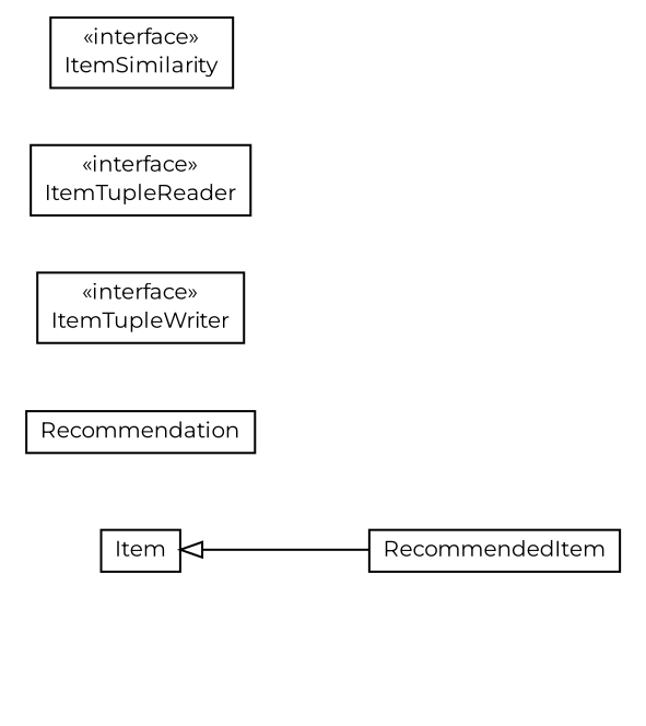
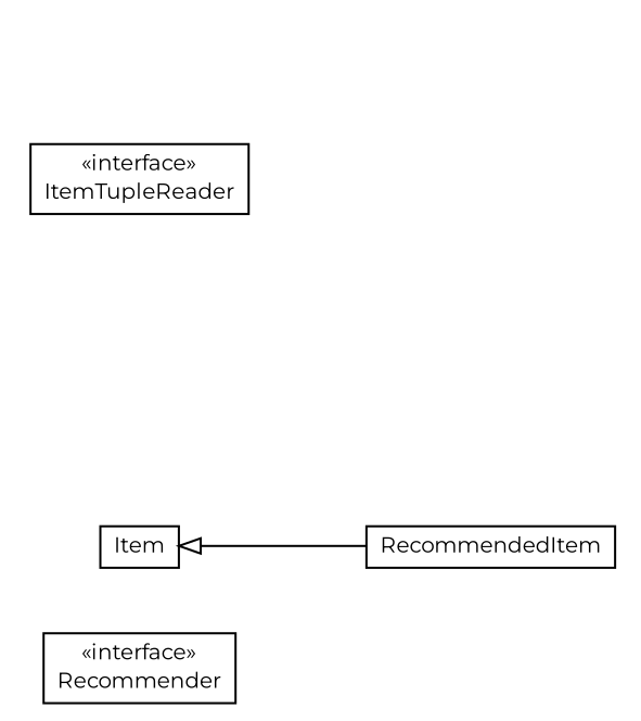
  digraph {
    nodesep=0.25
    ranksep=0.5
    rankdir=LR
    fontname=Montserrat
    node [fontcolor=black fontname=Montserrat fontsize=10.0 shape=plaintext]
+   n1 [label=<<table title="com.isnotworking.recfwk.model.Recommender" border="0" cellborder="1" cellspacing="0" cellpadding="2" port="p" href="./Recommender.html"> 		<tr><td><table border="0" cellspacing="0" cellpadding="1"> <tr><td align="center" balign="center"> &#171;interface&#187; </td></tr> <tr><td align="center" balign="center"> Recommender </td></tr> 		</table></td></tr> 		</table>>]
    n2 [label=<<table title="com.isnotworking.recfwk.model.RecommendedItem" border="0" cellborder="1" cellspacing="0" cellpadding="2" port="p" href="./RecommendedItem.html"> 		<tr><td><table border="0" cellspacing="0" cellpadding="1"> <tr><td align="center" balign="center"> RecommendedItem </td></tr> 		</table></td></tr> 		</table>>]
-   n3 [label=<<table title="com.isnotworking.recfwk.model.Recommendation" border="0" cellborder="1" cellspacing="0" cellpadding="2" port="p" href="./Recommendation.html"> 		<tr><td><table border="0" cellspacing="0" cellpadding="1"> <tr><td align="center" balign="center"> Recommendation </td></tr> 		</table></td></tr> 		</table>>]
-   n4 [label=<<table title="com.isnotworking.recfwk.model.ItemTupleWriter" border="0" cellborder="1" cellspacing="0" cellpadding="2" port="p" href="./ItemTupleWriter.html"> 		<tr><td><table border="0" cellspacing="0" cellpadding="1"> <tr><td align="center" balign="center"> &#171;interface&#187; </td></tr> <tr><td align="center" balign="center"> ItemTupleWriter </td></tr> 		</table></td></tr> 		</table>>]
    n5 [label=<<table title="com.isnotworking.recfwk.model.ItemTupleReader" border="0" cellborder="1" cellspacing="0" cellpadding="2" port="p" href="./ItemTupleReader.html"> 		<tr><td><table border="0" cellspacing="0" cellpadding="1"> <tr><td align="center" balign="center"> &#171;interface&#187; </td></tr> <tr><td align="center" balign="center"> ItemTupleReader </td></tr> 		</table></td></tr> 		</table>>]
-   n6 [label=<<table title="com.isnotworking.recfwk.model.ItemSimilarity" border="0" cellborder="1" cellspacing="0" cellpadding="2" port="p" href="./ItemSimilarity.html"> 		<tr><td><table border="0" cellspacing="0" cellpadding="1"> <tr><td align="center" balign="center"> &#171;interface&#187; </td></tr> <tr><td align="center" balign="center"> ItemSimilarity </td></tr> 		</table></td></tr> 		</table>>]
    n7 [label=<<table title="com.isnotworking.recfwk.model.Item" border="0" cellborder="1" cellspacing="0" cellpadding="2" port="p" href="./Item.html"> 		<tr><td><table border="0" cellspacing="0" cellpadding="1"> <tr><td align="center" balign="center"> Item </td></tr> 		</table></td></tr> 		</table>>]
    n7 -> n2 [arrowtail=empty dir=back fontname=Montserrat fontsize=10 headport=p labelfontname=Helvetica labelfontsize=10 tailport=p]
  }
